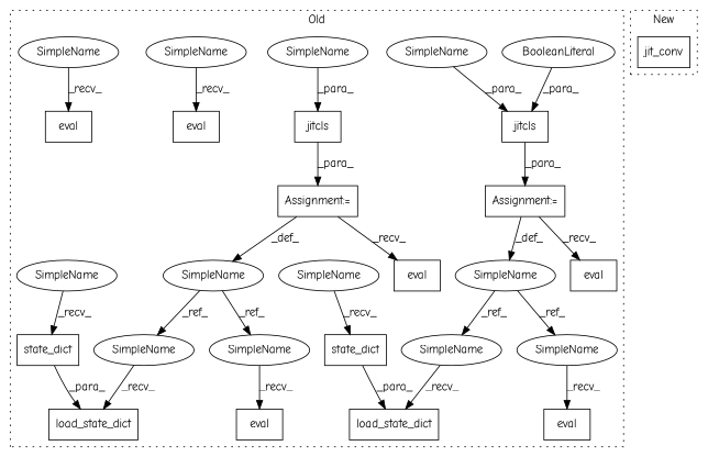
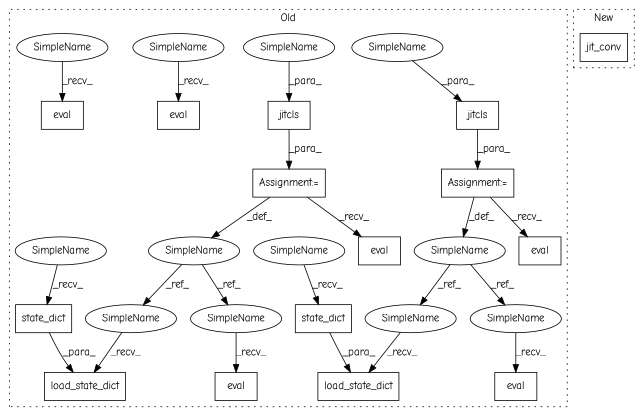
  digraph {
    fontname="Comic Neue"
    node [a=32 l=6 shape=box fontname="Comic Neue"]
    edge [fontname="Comic Neue"]
    n1 [l="7,1" label=jitcls s="1534,1570"]
    n2 [label=eval s=1692]
    n3 [a=42 l=7 label=SimpleName s=1526 shape=ellipse]
    n4 [l="16,1" label=load_state_dict s="1585,1618"]
    n5 [label=eval s=1715]
    n6 [l=12 label=state_dict s=1606]
    n7 [a=7 l=1 label="Assignment:=" s=1533]
-   n8 [a=9 l=4 label=BooleanLiteral s=1566 shape=ellipse]
    n9 [l="7,1" label=jitcls s="1066,1097"]
    n10 [label=eval s=1219]
    n11 [a=42 l=7 label=SimpleName s=1058 shape=ellipse]
    n12 [l="16,1" label=load_state_dict s="1112,1145"]
    n13 [l=12 label=state_dict s=1133]
    n14 [label=eval s=1242]
    n15 [a=7 l=1 label="Assignment:=" s=1065]
    n16 [label=eval s=1199]
    n17 [label=eval s=1672]
    n18 [a=42 l=7 label=SimpleName s=1684 shape=ellipse]
    n19 [a=42 l=7 label=SimpleName s=1577 shape=ellipse]
    n20 [a=42 l=7 label=SimpleName s=1104 shape=ellipse]
    n21 [a=42 l=7 label=SimpleName s=1211 shape=ellipse]
    n22 [a=42 l=12 label=SimpleName s=1553 shape=ellipse]
    n23 [a=42 l=12 label=SimpleName s=1085 shape=ellipse]
    n24 [a=42 l=4 label=SimpleName s=1667 shape=ellipse]
    n25 [a=42 l=4 label=SimpleName s=1601 shape=ellipse]
    n26 [a=42 l=4 label=SimpleName s=1128 shape=ellipse]
    n27 [a=42 l=4 label=SimpleName s=1194 shape=ellipse]
    n28 [l="9,1" label=jit_conv s="1380,1401"]
    subgraph cluster_1 {
      label=Old
      style=dotted
      n1
      n2
      n3
      n4
      n5
      n6
      n7
-     n8
      n9
      n10
      n11
      n12
      n13
      n14
      n15
      n16
      n17
      n18
      n19
      n20
      n21
      n22
      n23
      n24
      n25
      n26
      n27
    }
    subgraph cluster_2 {
      label=New
      style=dotted
      n28
    }
    n1 -> n7 [label=_para_]
    n3 -> n18 [label=_ref_]
    n3 -> n19 [label=_ref_]
    n6 -> n4 [label=_para_]
    n7 -> n3 [label=_def_]
    n7 -> n5 [label=_recv_]
-   n8 -> n1 [label=_para_]
    n9 -> n15 [label=_para_]
    n11 -> n20 [label=_ref_]
    n11 -> n21 [label=_ref_]
    n13 -> n12 [label=_para_]
    n15 -> n11 [label=_def_]
    n15 -> n14 [label=_recv_]
    n18 -> n2 [label=_recv_]
    n19 -> n4 [label=_recv_]
    n20 -> n12 [label=_recv_]
    n21 -> n10 [label=_recv_]
    n22 -> n1 [label=_para_]
    n23 -> n9 [label=_para_]
    n24 -> n17 [label=_recv_]
    n25 -> n6 [label=_recv_]
    n26 -> n13 [label=_recv_]
    n27 -> n16 [label=_recv_]
  }
